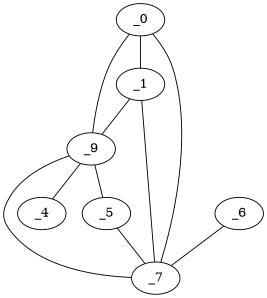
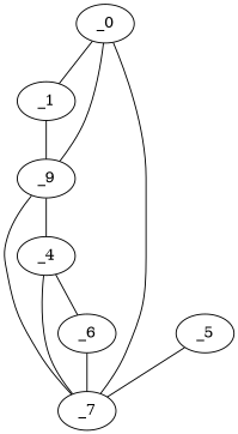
  graph {
    edge [valence=1]
    _0 [x=35 y=28]
    _1 [x=37 y=122]
    n3 [label=_9 x=60 y=38]
    _7 [x=96 y=14]
    _4 [x=71 y=2]
    _5 [x=89 y=101]
    _6 [x=94 y=7]
    _0 -- _1
    _0 -- n3 [valence=2]
    _0 -- _7
    _1 -- n3 [valence=2]
    n3 -- _7 [valence=2]
    n3 -- _4 [valence=2]
-   n3 -- _5
-   _1 -- _7 [valence=2]
+   _4 -- _7 [valence=2]
+   _4 -- _6
    _5 -- _7
    _6 -- _7
  }
